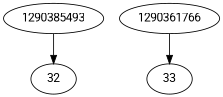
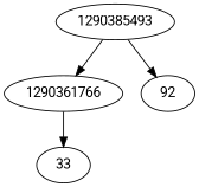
  strict digraph {
    fontname=Roboto
    node [fontname=Roboto]
    edge [fontname=Roboto]
    1290385493
    1290361766
-   32
+   32 [label=92]
    33
+   1290385493 -> 1290361766
    1290385493 -> 32
    1290361766 -> 33
  }
